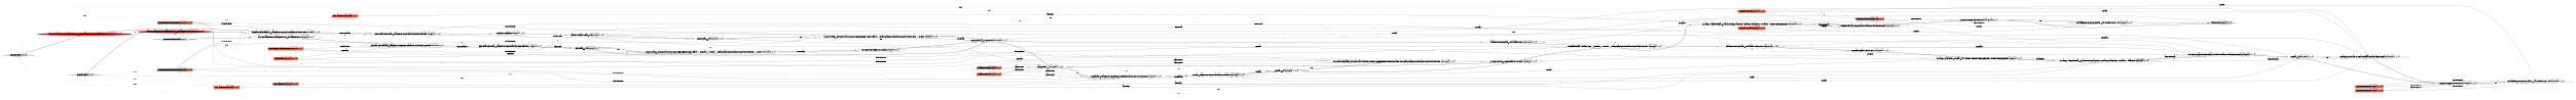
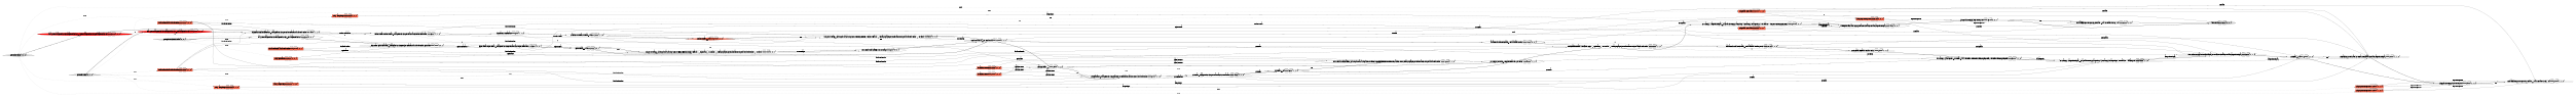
  digraph {
    rankdir=LR
    node [fillcolor=white shape=ellipse style=filled]
    edge [style=solid]
    n1 [label="Set<Category> categoriesToDisplay = ArrayUtils.isNotEmpty(categoriesArr)? getCategorySet(categoriesArr): new HashSet<>(fullCategories)@@@24@@@['1', '1', '0']"]
    n2 [label="writeCacheServerMetricValues(csMxBean,metricsTable,csvBuilder,categoriesToDisplay)@@@27@@@['1', '1', '0']"]
    n3 [label="writeMemberMetricValues(memberMxBean,jvmMetrics,metricsTable,csvBuilder,categoriesToDisplay)@@@25@@@['1', '1', '0']"]
    n4 [label="StringUtils.isNotEmpty(export_to_report_to)@@@29@@@['1', '1', '0']" shape=diamond]
    n5 [label="csMxBean != null@@@26@@@['1', '1', '0']" shape=diamond]
    n6 [label="ObjectName regionMBeanName = managementService.getRegionMBeanName(distributedMember,regionName)@@@4@@@['0', '0', '1']"]
    n7 [label="RegionMXBean regionMxBean = managementService.getMBeanInstance(regionMBeanName,)@@@5@@@['0', '0', '1']"]
    n8 [label="writeRegionMetricValues(regionMxBean,metricsTable,csvBuilder,categoriesToDisplay)@@@14@@@['0', '0', '1']"]
    n9 [label="regionMxBean == null@@@6@@@['0', '0', '1']" shape=diamond]
    n10 [label="return ResultModel.createError(CliStrings.format(CliStrings.SHOW_METRICS__CACHE__SERVER__NOT__FOUND,cacheServerPort,MBeanJMXAdapter.getMemberNameOrUniqueId(distributedMember)))@@@16@@@['1', '1', '0']"]
    n11 [label="JVMMetrics jvmMetrics = memberMxBean.showJVMMetrics()@@@19@@@['1', '1', '0']"]
    n12 [label="metricsTable.setHeader(\"Metrics for region:\" + regionName + \" On Member \" + MBeanJMXAdapter.getMemberNameOrUniqueId(distributedMember))@@@12@@@['1', '1', '1']"]
    n13 [fillcolor=lightgray label="return result@@@18@@@['0', '0', '1']"]
    n14 [label="result.addFile(export_to_report_to,csvBuilder != null? csvBuilder.toString(): null)@@@30@@@['1', '1', '0']"]
    n15 [label="String errorMessage = CliStrings.format(CliStrings.SHOW_METRICS__ERROR,\"Member MBean for \" + MBeanJMXAdapter.getMemberNameOrUniqueId(distributedMember) + \" not found\")@@@9@@@['1', '1', '0']"]
    n16 [label="ResultModel result = new ResultModel()@@@10@@@['1', '1', '1']"]
    n17 [label="TabularResultModel metricsTable = result.addTable(\"metrics\")@@@11@@@['0', '0', '1']"]
    n18 [label="cacheServerPort != -1@@@12@@@['1', '1', '0']" shape=diamond]
    n19 [fillcolor=red label="final SystemManagementService managementService = getManagementService()@@@3@@@['0', '1', '0']"]
    n20 [label="ObjectName memberMBeanName = managementService.getMemberMBeanName(distributedMember)@@@4@@@['1', '1', '0']"]
    n21 [label="MemberMXBean memberMxBean = managementService.getMBeanInstance(memberMBeanName,)@@@5@@@['1', '1', '0']"]
    n22 [label="csMxBean == null@@@15@@@['1', '1', '0']" shape=diamond]
    n23 [fillcolor=tomato label="StringBuilder csvBuilder@@@2@@@['0', '0', '1']" shape=box]
    n24 [label="result.addFile(export_to_report_to,csvBuilder != null? csvBuilder.toString(): null)@@@16@@@['0', '0', '1']"]
    n25 [label="StringUtils.isNotEmpty(export_to_report_to)@@@15@@@['0', '0', '1']" shape=diamond]
    n26 [label="final SystemManagementService managementService = getManagementService()@@@3@@@['0', '0', '1']"]
    n27 [fillcolor=tomato label="DistributedMember distributedMember@@@2@@@['1', '0', '0']" shape=box]
    n28 [label="csMxBeanName = managementService.getCacheServerMBeanName(cacheServerPort,distributedMember)@@@13@@@['1', '1', '0']"]
    n29 [fillcolor=tomato label="String(( categoriesArr@@@2@@@['0', '0', '1']" shape=box]
    n30 [label="csMxBean = managementService.getMBeanInstance(csMxBeanName,)@@@14@@@['1', '1', '0']"]
    n31 [fillcolor=lightgray label="getMemberMetrics['0', '1', '0']" shape=diamond]
    n32 [fillcolor=tomato label="String export_to_report_to@@@2@@@['0', '1', '0']" shape=box]
    n33 [fillcolor=tomato label="int cacheServerPort@@@2@@@['0', '1', '0']" shape=box]
    n34 [fillcolor=tomato label="StringBuilder csvBuilder@@@2@@@['1', '1', '0']" shape=box]
    n35 [fillcolor=tomato label="DistributedMember distributedMember@@@2@@@['0', '1', '0']" shape=box]
    n36 [fillcolor=tomato label="String(( categoriesArr@@@2@@@['0', '1', '0']" shape=box]
    n37 [fillcolor=tomato label="String export_to_report_to@@@2@@@['0', '0', '1']" shape=box]
    n38 [label="Set<Category> categoriesToDisplay = ArrayUtils.isNotEmpty(categoriesArr)? getCategorySet(categoriesArr): new HashSet<>(REGION_METRIC_CATEGORIES)@@@13@@@['0', '0', '1']"]
    n39 [label="TabularResultModel metricsTable = result.addTable(\"member-metrics\")@@@21@@@['1', '1', '0']"]
    n40 [fillcolor=tomato label="String(( categoriesArr@@@2@@@['1', '0', '0']" shape=box]
    n41 [label="String errorMessage = CliStrings.format(CliStrings.SHOW_METRICS__ERROR,\"Region MBean for \" + regionName + \" on member \" + MBeanJMXAdapter.getMemberNameOrUniqueId(distributedMember) + \" not found\")@@@7@@@['0', '0', '1']"]
    n42 [label="return ResultModel.createError(errorMessage)@@@8@@@['0', '0', '1']"]
    n43 [label="List<Category> fullCategories = csMxBean != null? MEMBER_WITH_PORT_METRIC_CATEGORIES: MEMBER_METRIC_CATEGORIES@@@23@@@['1', '1', '0']"]
    n44 [fillcolor=tomato label="String export_to_report_to@@@2@@@['1', '0', '0']" shape=box]
    n45 [fillcolor=tomato label="String regionName@@@2@@@['0', '0', '1']" shape=box]
-   n46 [label="memberMxBean == null@@@8@@@['1', '1', '0']" shape=diamond]
+   n46 [fillcolor=tomato label="memberMxBean == null@@@8@@@['1', '1', '0']" shape=diamond]
    n47 [label="ObjectName csMxBeanName@@@6@@@['1', '1', '0']"]
    n48 [fillcolor=tomato label="DistributedMember distributedMember@@@2@@@['0', '0', '1']" shape=box]
    n49 [fillcolor=tomato label="int cacheServerPort@@@2@@@['1', '0', '0']" shape=box]
    n50 [fillcolor=lightgray label="getRegionMetricsFromMember['0', '0', '1']" shape=diamond]
    n51 [label="metricsTable.setHeader(\"Member Metrics\")@@@22@@@['1', '1', '0']"]
    n52 [label="CacheServerMXBean csMxBean = null@@@7@@@['1', '1', '0']"]
    n53 [fillcolor=red label="final SystemManagementService managementService = (SystemManagementService)getManagementService()@@@3@@@['1', '0', '0']"]
    n54 [fillcolor=lightgray label="getMemberMetrics['1', '0', '0']" shape=diamond]
    n1 -> n2 [label=categoriesToDisplay]
    n1 -> n3 [label=categoriesToDisplay]
    n1 -> n3 [style=bold]
    n2 -> n4 [style=bold]
    n3 -> n5 [style=bold]
    n4 -> n14 [label=true style=dotted]
    n4 -> n14 [style=bold]
    n5 -> n2 [style=bold]
    n5 -> n2 [label=true style=dotted]
    n5 -> n4 [style=bold]
    n6 -> n7 [style=bold]
    n6 -> n7 [label=regionMBeanName]
    n7 -> n8 [label=regionMxBean]
    n7 -> n9 [style=bold]
    n7 -> n9 [label=regionMxBean]
    n8 -> n25 [style=bold]
    n9 -> n16 [style=bold]
    n9 -> n41 [label=true style=dotted]
    n9 -> n41 [style=bold]
    n9 -> n42 [label=true style=dotted]
    n10 -> n11 [style=bold]
    n11 -> n3 [label=jvmMetrics]
    n11 -> n12 [style=bold]
    n12 -> n38 [style=bold]
    n12 -> n39 [style=bold]
    n15 -> n16 [style=bold]
    n15 -> n16 [label=errorMessage]
    n16 -> n13 [label=result]
    n16 -> n17 [style=bold]
    n16 -> n18 [style=bold]
    n17 -> n8 [label=metricsTable]
    n17 -> n12 [style=bold]
    n18 -> n11 [style=bold]
    n18 -> n22 [label=true style=dotted]
    n18 -> n28 [style=bold]
    n18 -> n28 [label=true style=dotted]
    n18 -> n30 [label=true style=dotted]
    n19 -> n20 [style=bold]
    n20 -> n6 [label=0 style=dashed]
    n20 -> n21 [label=memberMBeanName]
    n20 -> n21 [style=bold]
    n21 -> n3 [label=memberMxBean]
    n21 -> n7 [label=0 style=dashed]
    n21 -> n46 [label=memberMxBean]
    n21 -> n47 [style=bold]
    n22 -> n10 [label=true style=dotted]
    n22 -> n10 [style=bold]
    n22 -> n11 [style=bold]
    n23 -> n8 [label=csvBuilder]
    n23 -> n24 [label=csvBuilder]
    n24 -> n13 [style=bold]
    n25 -> n13 [style=bold]
    n25 -> n24 [label=true style=dotted]
    n25 -> n24 [style=bold]
    n26 -> n6 [style=bold]
    n27 -> n10 [label=distributedMember]
    n27 -> n15 [label=distributedMember]
    n27 -> n20 [label=distributedMember]
    n27 -> n28 [label=distributedMember]
    n27 -> n29 [label=true style=dotted]
    n28 -> n30 [style=bold]
    n28 -> n30 [label=csMxBeanName]
    n29 -> n38 [label=categoriesArr]
    n30 -> n2 [label=csMxBean]
    n30 -> n5 [label=csMxBean]
    n30 -> n22 [label=csMxBean]
    n30 -> n22 [style=bold]
    n30 -> n43 [label=csMxBean]
    n31 -> n19 [style=bold]
    n31 -> n32 [label=true style=dotted]
    n31 -> n33 [label=true style=dashed]
    n31 -> n34 [label=true style=dotted]
    n31 -> n35 [label=true style=dotted]
    n31 -> n36 [label=true style=dotted]
    n32 -> n4 [label=export_to_report_to]
    n32 -> n14 [label=export_to_report_to]
    n33 -> n10 [label=cacheServerPort]
    n33 -> n18 [label=cacheServerPort]
    n33 -> n28 [label=cacheServerPort]
    n34 -> n2 [label=csvBuilder]
    n34 -> n3 [label=csvBuilder]
    n34 -> n14 [label=csvBuilder]
    n34 -> n37 [label=0 style=dashed]
    n35 -> n10 [label=distributedMember]
    n35 -> n15 [label=distributedMember]
    n35 -> n20 [label=distributedMember]
    n35 -> n28 [label=distributedMember]
    n36 -> n1 [label=categoriesArr]
    n37 -> n24 [label=export_to_report_to]
    n37 -> n25 [label=export_to_report_to]
    n38 -> n8 [style=bold]
    n38 -> n8 [label=categoriesToDisplay]
    n39 -> n2 [label=metricsTable]
    n39 -> n3 [label=metricsTable]
    n39 -> n17 [label=0 style=dashed]
    n39 -> n51 [style=bold]
    n40 -> n1 [label=categoriesArr]
    n41 -> n42 [label=errorMessage]
    n41 -> n42 [style=bold]
    n42 -> n16 [style=bold]
    n43 -> n1 [style=bold]
    n43 -> n1 [label=fullCategories]
    n44 -> n4 [label=export_to_report_to]
    n44 -> n14 [label=export_to_report_to]
    n45 -> n6 [label=regionName]
    n45 -> n12 [label=regionName]
    n45 -> n41 [label=regionName]
    n46 -> n15 [label=true style=dotted]
    n46 -> n15 [style=bold]
    n46 -> n16 [label=true style=dotted]
    n46 -> n18
    n47 -> n9 [label=0 style=dashed]
    n47 -> n52 [style=bold]
    n48 -> n6 [label=distributedMember]
    n48 -> n12 [label=distributedMember]
    n48 -> n41 [label=distributedMember]
    n49 -> n10 [label=cacheServerPort]
    n49 -> n18 [label=cacheServerPort]
    n49 -> n28 [label=cacheServerPort]
    n50 -> n23 [label=true style=dotted]
    n50 -> n26 [style=bold]
    n50 -> n37 [label=true style=dotted]
    n50 -> n45 [label=true style=dotted]
+   n50 -> n48 [label=true style=dotted]
    n51 -> n12 [label=0 style=dashed]
    n51 -> n43 [style=bold]
    n52 -> n2 [label=csMxBean]
    n52 -> n5 [label=csMxBean]
    n52 -> n43 [label=csMxBean]
    n52 -> n46 [style=bold]
    n53 -> n19 [label=0 style=dashed]
    n53 -> n20 [style=bold]
    n53 -> n26 [label=0 style=dashed]
    n54 -> n27 [label=true style=dotted]
    n54 -> n34 [label=result style=dotted]
-   n54 -> n40 [label=true style=dotted]
+   n35 -> n40 [label=true style=dotted]
    n54 -> n44 [label=true style=dotted]
    n54 -> n49 [label=true style=dotted]
    n54 -> n53 [style=bold]
  }
